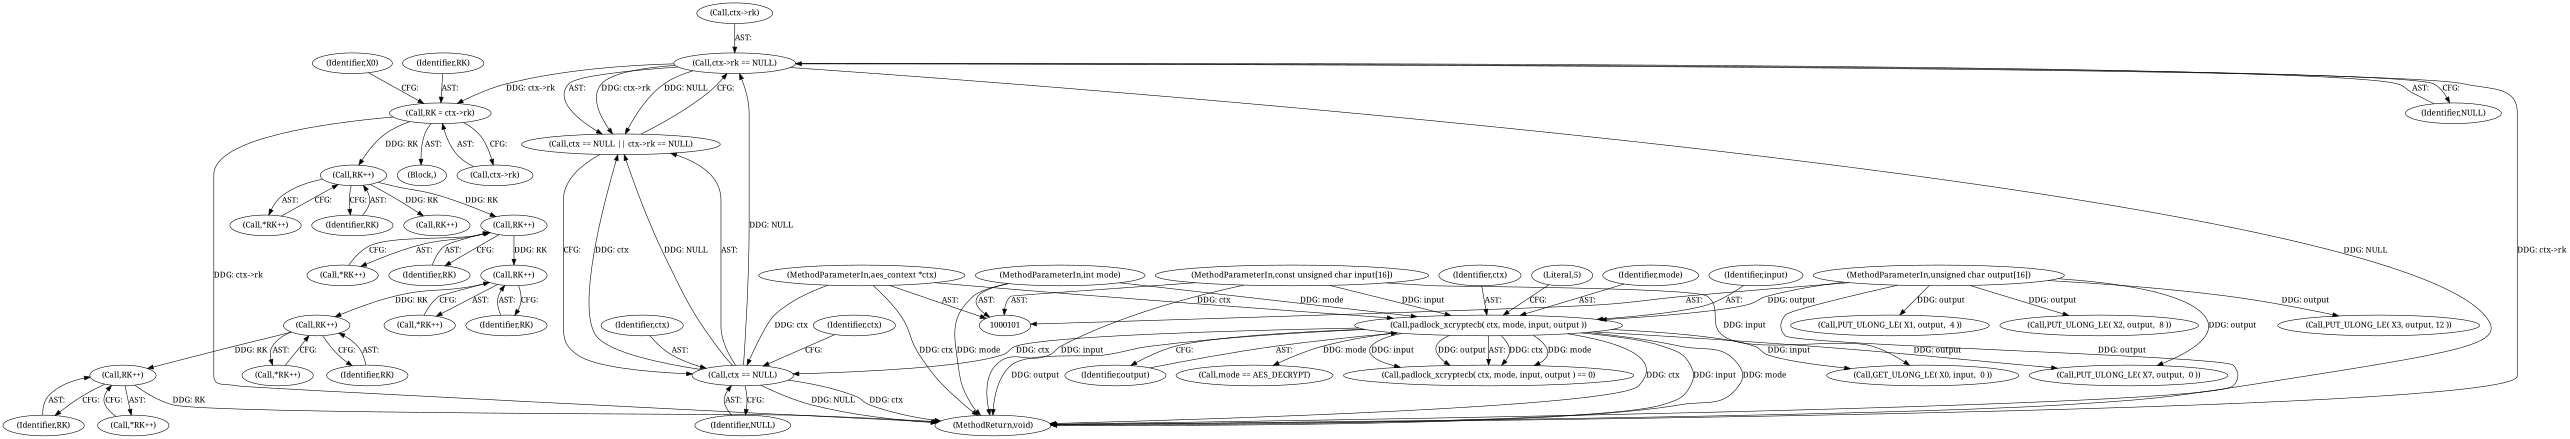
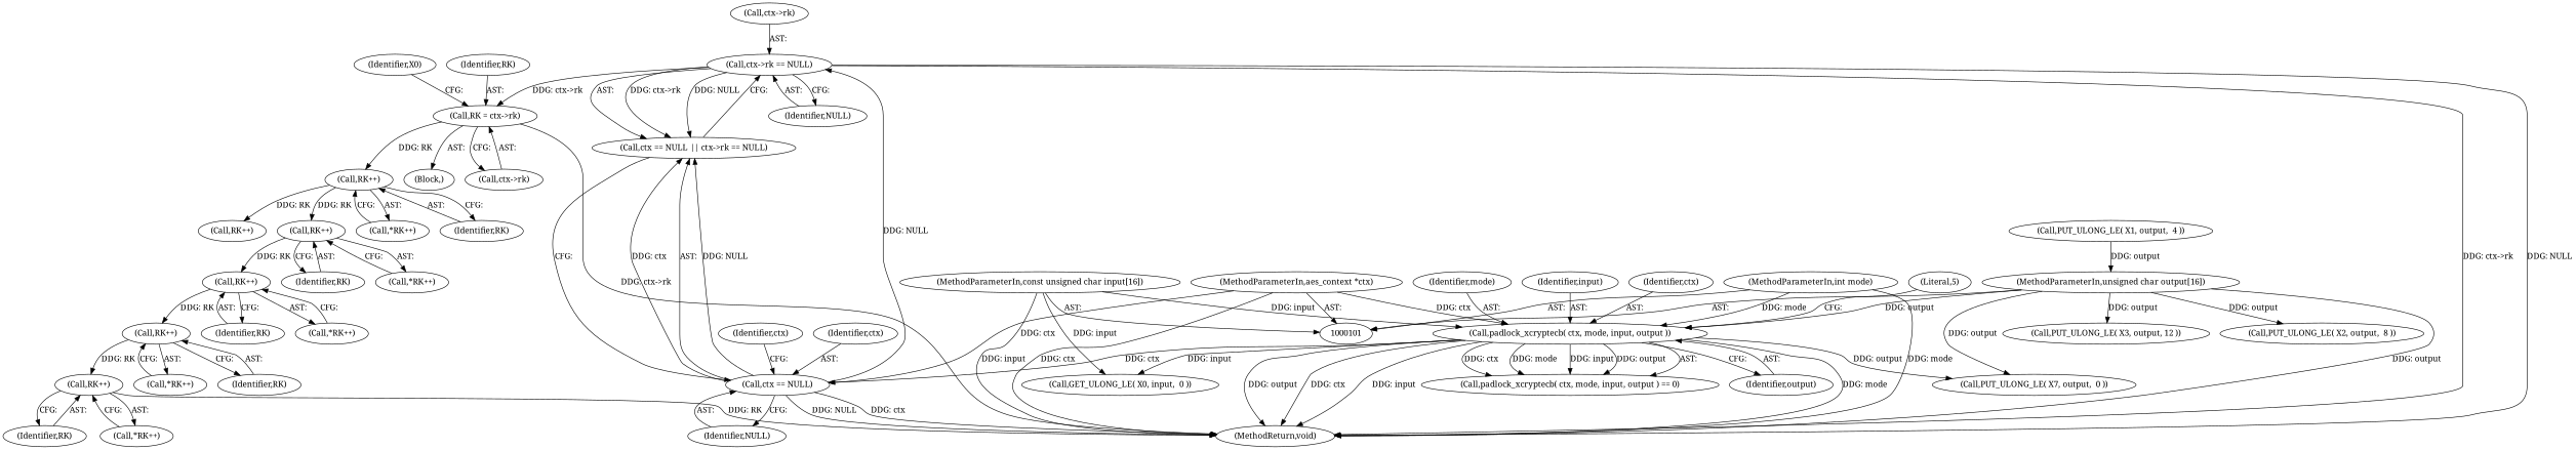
  digraph {
    fontname="Noto Serif"
    node [fontname="Noto Serif"]
    edge [fontname="Noto Serif"]
    n1 [label="(Call,RK++)"]
    n2 [label="(MethodReturn,void)"]
    n3 [label="(Identifier,RK)"]
    n4 [label="(Call,*RK++)"]
    n5 [label="(Call,RK++)"]
    n6 [label="(Identifier,RK)"]
    n7 [label="(Call,*RK++)"]
    n8 [label="(Call,RK++)"]
    n9 [label="(Call,*RK++)"]
    n10 [label="(Identifier,RK)"]
    n11 [label="(Call,RK++)"]
    n12 [label="(Call,*RK++)"]
    n13 [label="(Identifier,RK)"]
    n14 [label="(Call,RK++)"]
    n15 [label="(Call,*RK++)"]
    n16 [label="(Identifier,RK)"]
    n17 [label="(Call,RK++)"]
    n18 [label="(Call,RK = ctx->rk)"]
    n19 [label="(Block,)"]
    n20 [label="(Call,ctx->rk)"]
    n21 [label="(Call,ctx->rk == NULL)"]
    n22 [label="(Call,ctx == NULL || ctx->rk == NULL)"]
    n23 [label="(Identifier,NULL)"]
    n24 [label="(Call,ctx == NULL)"]
    n25 [label="(Identifier,NULL)"]
    n26 [label="(Call,padlock_xcryptecb( ctx, mode, input, output ))"]
-   n27 [label="(Call,mode == AES_DECRYPT)"]
    n28 [label="(Call,padlock_xcryptecb( ctx, mode, input, output ) == 0)"]
    n29 [label="(Identifier,output)"]
    n30 [label="(Call,GET_ULONG_LE( X0, input,  0 ))"]
    n31 [label="(Call,PUT_ULONG_LE( X7, output,  0 ))"]
    n32 [label="(MethodParameterIn,aes_context *ctx)"]
    1000101
    n34 [label="(MethodParameterIn,int mode)"]
    n35 [label="(MethodParameterIn,const unsigned char input[16])"]
    n36 [label="(MethodParameterIn,unsigned char output[16])"]
    n37 [label="(Call,PUT_ULONG_LE( X3, output, 12 ))"]
    n38 [label="(Call,PUT_ULONG_LE( X1, output,  4 ))"]
    n39 [label="(Call,PUT_ULONG_LE( X2, output,  8 ))"]
    n40 [label="(Identifier,mode)"]
    n41 [label="(Identifier,ctx)"]
    n42 [label="(Call,ctx->rk)"]
    n43 [label="(Identifier,input)"]
    n44 [label="(Identifier,ctx)"]
    n45 [label="(Identifier,X0)"]
    n46 [label="(Identifier,RK)"]
    n47 [label="(Identifier,ctx)"]
    n48 [label="(Literal,5)"]
    n1 -> n2 [label="DDG: RK"]
    n1 -> n3 [label="CFG: "]
    n1 -> n4 [label="AST: "]
    n3 -> n1 [label="AST: "]
    n4 -> n1 [label="CFG: "]
    n5 -> n1 [label="DDG: RK"]
    n5 -> n6 [label="CFG: "]
    n5 -> n7 [label="AST: "]
    n6 -> n5 [label="AST: "]
    n7 -> n5 [label="CFG: "]
    n8 -> n5 [label="DDG: RK"]
    n8 -> n9 [label="AST: "]
    n8 -> n10 [label="CFG: "]
    n9 -> n8 [label="CFG: "]
    n10 -> n8 [label="AST: "]
    n11 -> n8 [label="DDG: RK"]
    n11 -> n12 [label="AST: "]
    n11 -> n13 [label="CFG: "]
    n12 -> n11 [label="CFG: "]
    n13 -> n11 [label="AST: "]
    n14 -> n11 [label="DDG: RK"]
    n14 -> n15 [label="AST: "]
    n14 -> n16 [label="CFG: "]
    n14 -> n17 [label="DDG: RK"]
    n15 -> n14 [label="CFG: "]
    n16 -> n14 [label="AST: "]
    n18 -> n2 [label="DDG: ctx->rk"]
    n18 -> n14 [label="DDG: RK"]
    n18 -> n19 [label="AST: "]
    n18 -> n20 [label="CFG: "]
    n20 -> n18 [label="AST: "]
    n21 -> n2 [label="DDG: NULL"]
    n21 -> n2 [label="DDG: ctx->rk"]
    n21 -> n18 [label="DDG: ctx->rk"]
    n21 -> n22 [label="AST: "]
    n21 -> n22 [label="DDG: ctx->rk"]
    n21 -> n22 [label="DDG: NULL"]
    n21 -> n23 [label="CFG: "]
    n22 -> n21 [label="CFG: "]
    n22 -> n24 [label="CFG: "]
    n23 -> n21 [label="AST: "]
    n24 -> n2 [label="DDG: NULL"]
    n24 -> n2 [label="DDG: ctx"]
    n24 -> n21 [label="DDG: NULL"]
    n24 -> n22 [label="AST: "]
    n24 -> n22 [label="DDG: ctx"]
    n24 -> n22 [label="DDG: NULL"]
    n24 -> n25 [label="CFG: "]
    n25 -> n24 [label="AST: "]
    n26 -> n2 [label="DDG: input"]
    n26 -> n2 [label="DDG: mode"]
    n26 -> n2 [label="DDG: output"]
    n26 -> n2 [label="DDG: ctx"]
    n26 -> n24 [label="DDG: ctx"]
-   n26 -> n27 [label="DDG: mode"]
    n26 -> n28 [label="AST: "]
    n26 -> n28 [label="DDG: ctx"]
    n26 -> n28 [label="DDG: mode"]
    n26 -> n28 [label="DDG: input"]
    n26 -> n28 [label="DDG: output"]
    n26 -> n29 [label="CFG: "]
    n26 -> n30 [label="DDG: input"]
    n26 -> n31 [label="DDG: output"]
    n29 -> n26 [label="AST: "]
    n32 -> n2 [label="DDG: ctx"]
    n32 -> n24 [label="DDG: ctx"]
    n32 -> n26 [label="DDG: ctx"]
    n32 -> 1000101 [label="AST: "]
    n34 -> n2 [label="DDG: mode"]
    n34 -> n26 [label="DDG: mode"]
    n34 -> 1000101 [label="AST: "]
    n35 -> n2 [label="DDG: input"]
    n35 -> n26 [label="DDG: input"]
    n35 -> n30 [label="DDG: input"]
    n35 -> 1000101 [label="AST: "]
    n36 -> n2 [label="DDG: output"]
    n36 -> n26 [label="DDG: output"]
    n36 -> n31 [label="DDG: output"]
    n36 -> 1000101 [label="AST: "]
    n36 -> n37 [label="DDG: output"]
-   n36 -> n38 [label="DDG: output"]
+   n38 -> n36 [label="DDG: output"]
    n36 -> n39 [label="DDG: output"]
    n40 -> n26 [label="AST: "]
    n41 -> n24 [label="CFG: "]
    n42 -> n21 [label="AST: "]
    n43 -> n26 [label="AST: "]
    n44 -> n26 [label="AST: "]
    n45 -> n18 [label="CFG: "]
    n46 -> n18 [label="AST: "]
    n47 -> n24 [label="AST: "]
    n48 -> n26 [label="CFG: "]
  }
